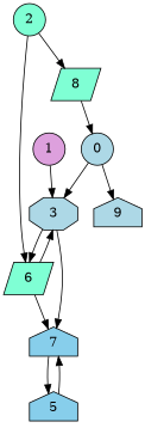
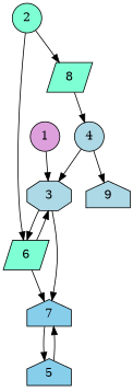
  digraph {
    node [fillcolor=lightblue shape=circle style=filled]
    1 [fillcolor=plum]
    3 [shape=octagon]
    6 [fillcolor=aquamarine shape=parallelogram]
    7 [fillcolor=skyblue shape=house]
    2 [fillcolor=aquamarine]
    8 [fillcolor=aquamarine shape=parallelogram]
-   4 [label=0]
+   4
    5 [fillcolor=skyblue shape=house]
    9 [shape=house]
    1 -> 3
    3 -> 6
    3 -> 7
    6 -> 3
    6 -> 7
    7 -> 5
    2 -> 6
    2 -> 8
    8 -> 4
    4 -> 3
    4 -> 9
    5 -> 7
  }
